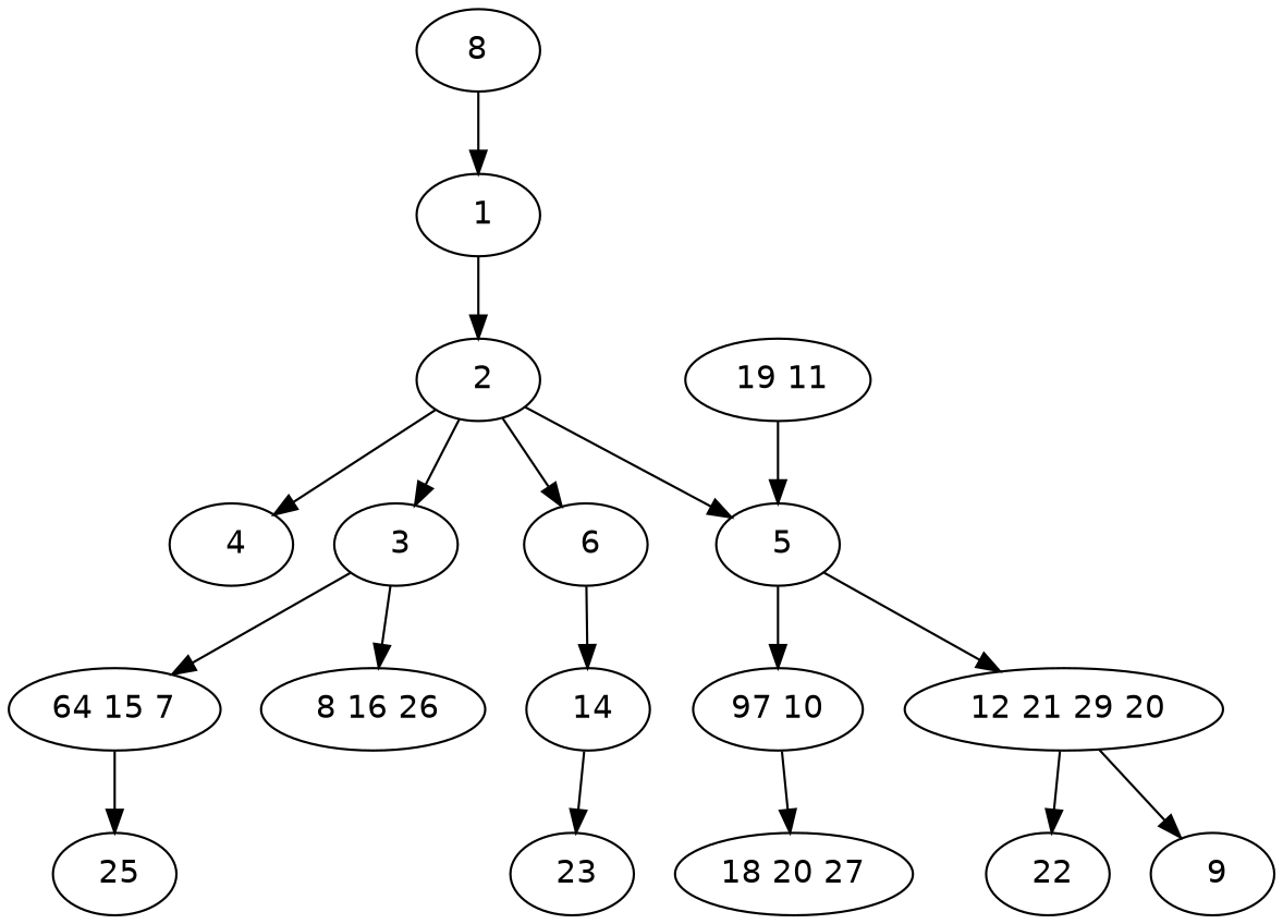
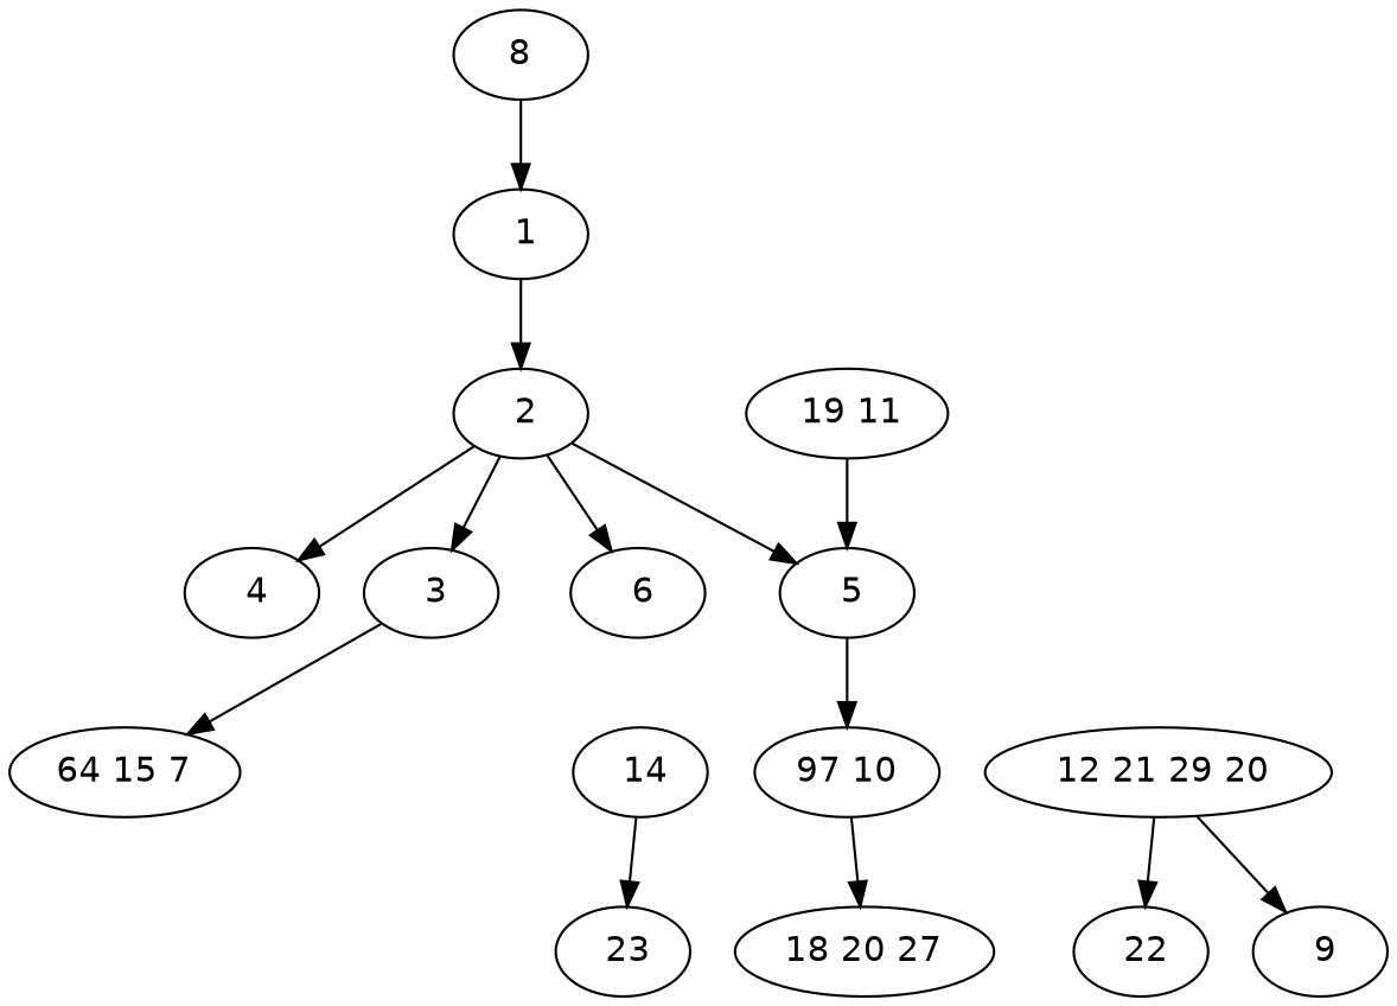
  digraph {
    fontname="DejaVu Sans"
    node [fontname="DejaVu Sans"]
    edge [fontname="DejaVu Sans"]
    n1 [label=8]
    " 1"
    " 2"
    " 3"
    " 4"
    " 5"
    " 6"
-   " 8 16 26"
    n9 [label="64 15 7"]
    " 12 21 29 20"
    n11 [label="97 10"]
    " 14"
-   " 25"
    " 9"
    " 22"
    " 19 11"
    n17 [label="18 20 27"]
    " 23"
    n1 -> " 1"
    " 1" -> " 2"
    " 2" -> " 3"
    " 2" -> " 4"
    " 2" -> " 5"
    " 2" -> " 6"
-   " 3" -> " 8 16 26"
    " 3" -> n9
-   " 5" -> " 12 21 29 20"
    " 5" -> n11
-   " 6" -> " 14"
-   n9 -> " 25"
    " 12 21 29 20" -> " 9"
    " 12 21 29 20" -> " 22"
    n11 -> n17
    " 14" -> " 23"
    " 19 11" -> " 5"
  }
